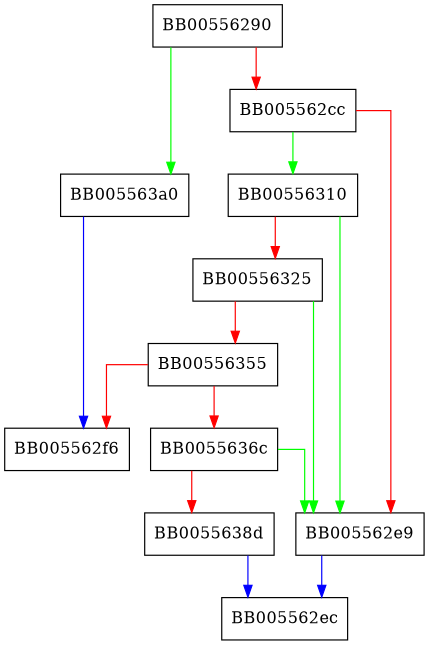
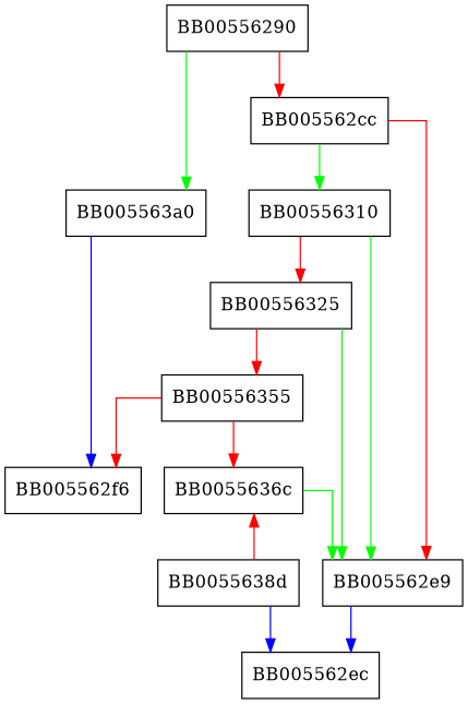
  digraph {
    splines=ortho
    node [shape=box]
    edge [color=red]
    BB00556290
    BB005563a0
    BB005562cc
    BB005562f6
    BB00556310
    BB005562e9
    BB00556325
    BB005562ec
    BB00556355
    BB0055636c
    BB0055638d
    BB00556290 -> BB005563a0 [color=green]
    BB00556290 -> BB005562cc
    BB005563a0 -> BB005562f6 [color=blue]
    BB005562cc -> BB00556310 [color=green]
    BB005562cc -> BB005562e9
    BB00556310 -> BB005562e9 [color=green]
    BB00556310 -> BB00556325
    BB005562e9 -> BB005562ec [color=blue]
    BB00556325 -> BB005562e9 [color=green]
    BB00556325 -> BB00556355
    BB00556355 -> BB005562f6
    BB00556355 -> BB0055636c
    BB0055636c -> BB005562e9 [color=green]
-   BB0055636c -> BB0055638d
+   BB0055638d -> BB0055636c
    BB0055638d -> BB005562ec [color=blue]
  }
